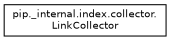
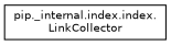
  digraph {
    rankdir=LR
-   n1 [color=black fillcolor=white fontname=Helvetica fontsize=10 height=0.2 label="pip._internal.index.collector.\lLinkCollector" shape=record style=filled width=0.4]
+   n1 [color=black fillcolor=white fontname=Helvetica fontsize=10 height=0.2 label="pip._internal.index.index.\lLinkCollector" shape=record style=filled width=0.4]
  }
